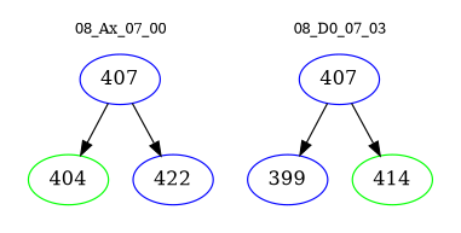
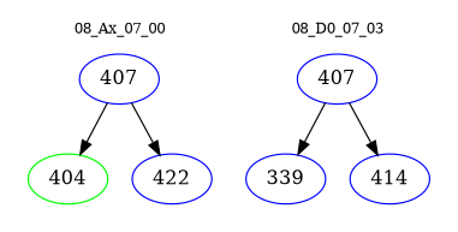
  digraph {
    node [color=blue]
    edge [color=black]
    n1 [label=407]
    n2 [color=green label=404]
    n3 [label=422]
    n4 [label=407]
-   n5 [label=399]
-   n6 [color=green label=414]
+   n5 [label=339]
+   n6 [label=414]
    subgraph cluster_1 {
      color=white
      fontsize=10
      label="08_Ax_07_00"
      n1
      n2
      n3
    }
    subgraph cluster_2 {
      color=white
      fontsize=10
      label="08_D0_07_03"
      n4
      n5
      n6
    }
    n1 -> n2
    n1 -> n3
    n4 -> n5
    n4 -> n6
  }
